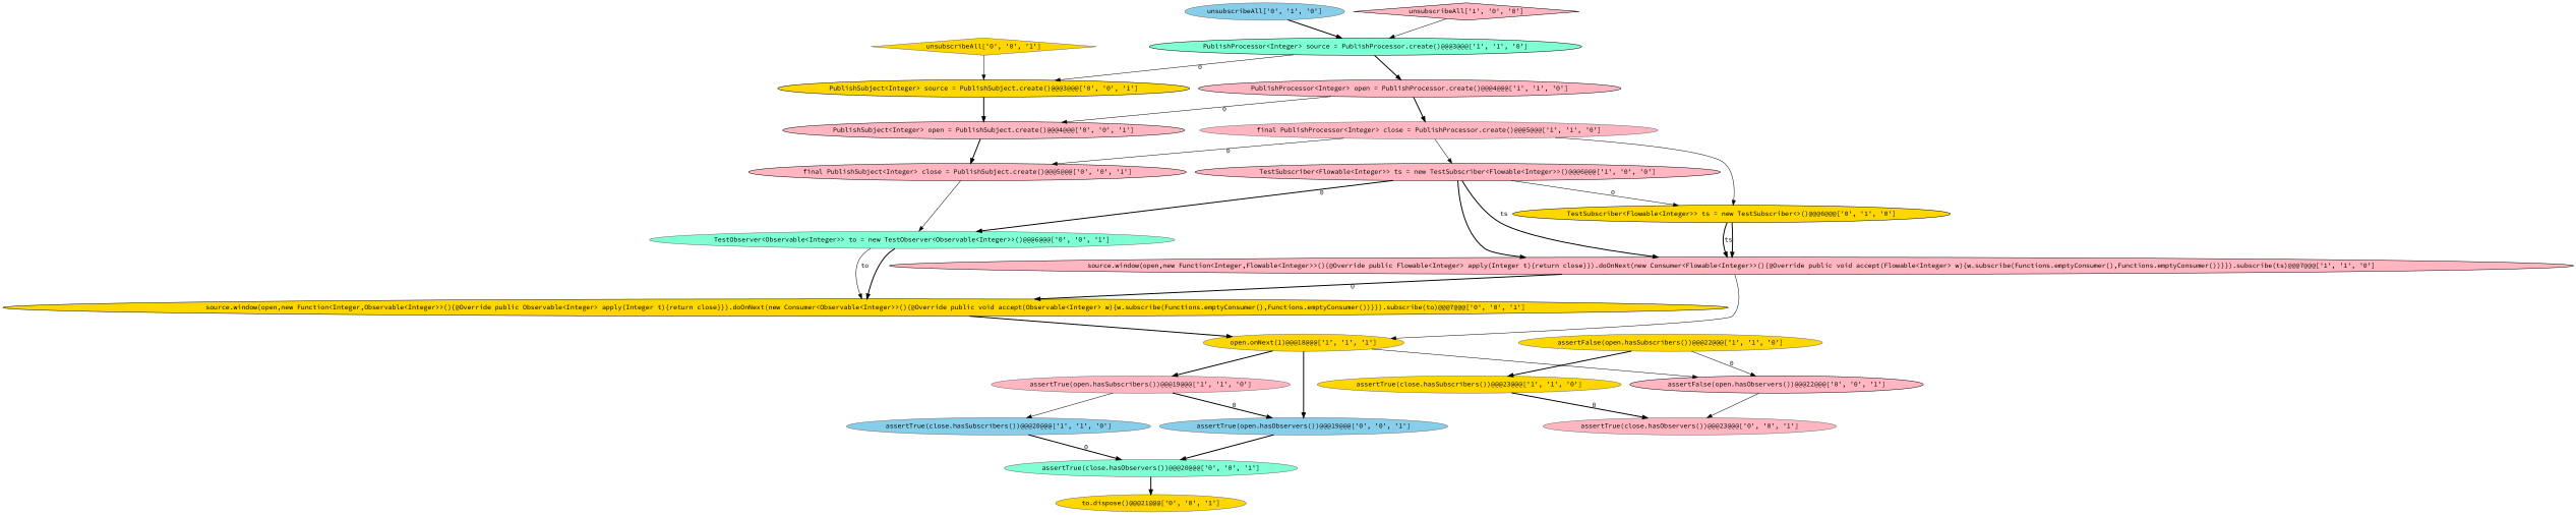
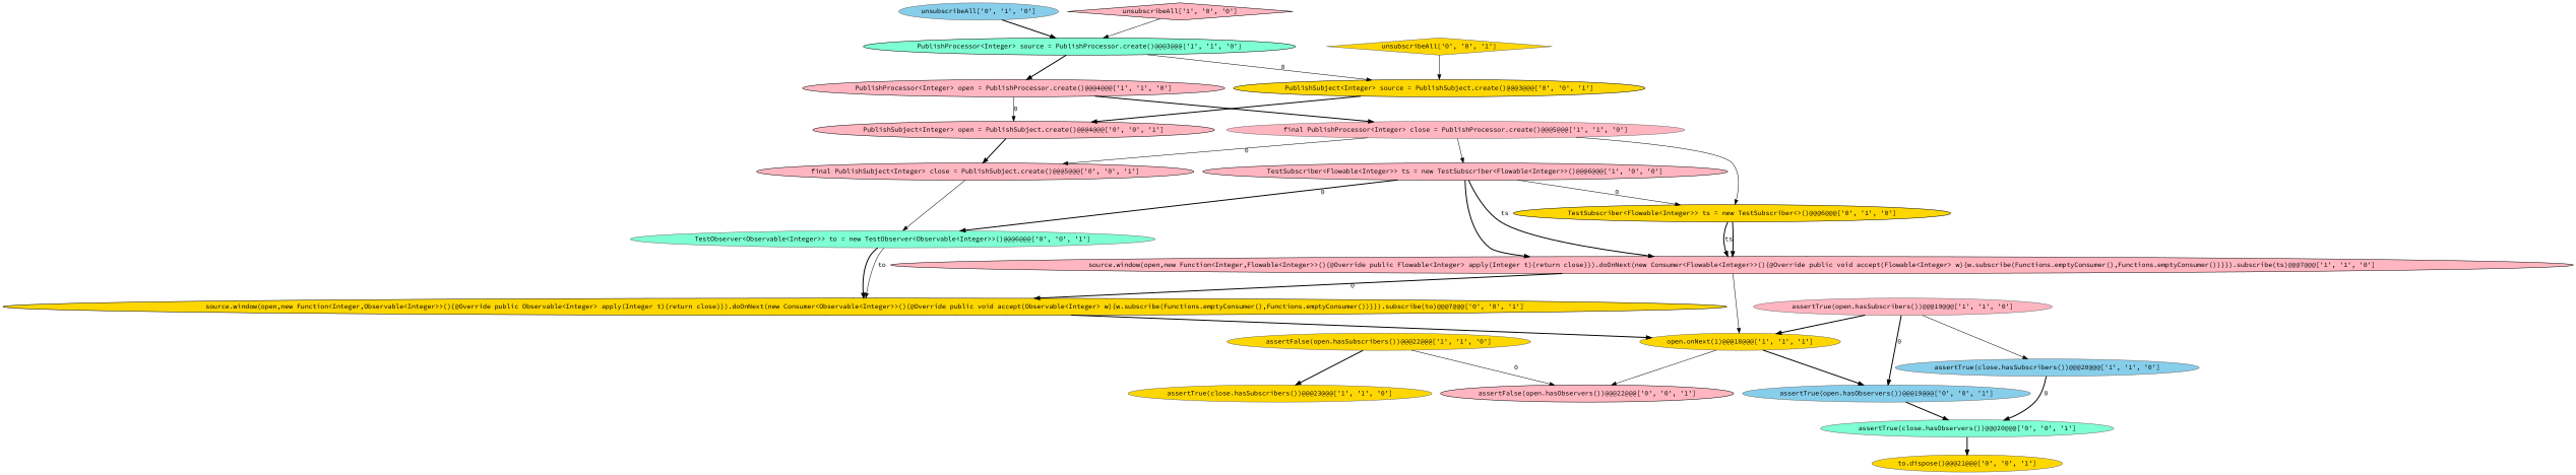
  digraph {
    fontname="Source Code Pro"
    node [color=gray40 fillcolor=lightpink fontname="Source Code Pro" shape=ellipse style=filled]
    edge [fontname="Source Code Pro" style=bold]
    n1 [fillcolor=skyblue label="assertTrue(close.hasSubscribers())@@@20@@@['1', '1', '0']"]
    n2 [fillcolor=aquamarine label="assertTrue(close.hasObservers())@@@20@@@['0', '0', '1']"]
    n3 [fillcolor=gold label="to.dispose()@@@21@@@['0', '0', '1']"]
    n4 [fillcolor=gold label="assertTrue(close.hasSubscribers())@@@23@@@['1', '1', '0']"]
-   n5 [label="assertTrue(close.hasObservers())@@@23@@@['0', '0', '1']"]
    n6 [color=black fillcolor=gold label="source.window(open,new Function<Integer,Observable<Integer>>(){@Override public Observable<Integer> apply(Integer t){return close}}).doOnNext(new Consumer<Observable<Integer>>(){@Override public void accept(Observable<Integer> w){w.subscribe(Functions.emptyConsumer(),Functions.emptyConsumer())}}).subscribe(to)@@@7@@@['0', '0', '1']"]
    n7 [fillcolor=gold label="open.onNext(1)@@@18@@@['1', '1', '1']"]
    n8 [color=black label="assertFalse(open.hasObservers())@@@22@@@['0', '0', '1']"]
    n9 [fillcolor=skyblue label="assertTrue(open.hasObservers())@@@19@@@['0', '0', '1']"]
    n10 [label="assertTrue(open.hasSubscribers())@@@19@@@['1', '1', '0']"]
    n11 [fillcolor=gold label="unsubscribeAll['0', '0', '1']" shape=diamond]
    n12 [color=black fillcolor=gold label="PublishSubject<Integer> source = PublishSubject.create()@@@3@@@['0', '0', '1']"]
    n13 [color=black label="PublishSubject<Integer> open = PublishSubject.create()@@@4@@@['0', '0', '1']"]
    n14 [color=black label="PublishProcessor<Integer> open = PublishProcessor.create()@@@4@@@['1', '1', '0']"]
    n15 [label="final PublishProcessor<Integer> close = PublishProcessor.create()@@@5@@@['1', '1', '0']"]
    n16 [color=black label="final PublishSubject<Integer> close = PublishSubject.create()@@@5@@@['0', '0', '1']"]
    n17 [color=black label="TestSubscriber<Flowable<Integer>> ts = new TestSubscriber<Flowable<Integer>>()@@@6@@@['1', '0', '0']"]
    n18 [color=black fillcolor=gold label="TestSubscriber<Flowable<Integer>> ts = new TestSubscriber<>()@@@6@@@['0', '1', '0']"]
    n19 [fillcolor=aquamarine label="TestObserver<Observable<Integer>> to = new TestObserver<Observable<Integer>>()@@@6@@@['0', '0', '1']"]
    n20 [color=black label="source.window(open,new Function<Integer,Flowable<Integer>>(){@Override public Flowable<Integer> apply(Integer t){return close}}).doOnNext(new Consumer<Flowable<Integer>>(){@Override public void accept(Flowable<Integer> w){w.subscribe(Functions.emptyConsumer(),Functions.emptyConsumer())}}).subscribe(ts)@@@7@@@['1', '1', '0']"]
    n21 [color=black fillcolor=aquamarine label="PublishProcessor<Integer> source = PublishProcessor.create()@@@3@@@['1', '1', '0']"]
    n22 [fillcolor=skyblue label="unsubscribeAll['0', '1', '0']"]
    n23 [fillcolor=gold label="assertFalse(open.hasSubscribers())@@@22@@@['1', '1', '0']"]
    n24 [color=black label="unsubscribeAll['1', '0', '0']" shape=diamond]
    n1 -> n2 [label=0]
    n2 -> n3
-   n4 -> n5 [label=0]
    n6 -> n7
    n7 -> n8 [style=solid]
    n7 -> n9
-   n7 -> n10
-   n8 -> n5 [style=solid]
+   n10 -> n7
    n9 -> n2
    n10 -> n1 [style=solid]
    n10 -> n9 [label=0]
    n11 -> n12 [style=solid]
    n12 -> n13
    n13 -> n16
    n14 -> n13 [label=0 style=solid]
    n14 -> n15
    n15 -> n16 [label=0 style=solid]
    n15 -> n17 [style=solid]
    n15 -> n18 [style=solid]
    n16 -> n19 [style=solid]
    n17 -> n18 [label=0 style=solid]
    n17 -> n19 [label=0]
    n17 -> n20
    n17 -> n20 [label=ts]
    n18 -> n20 [label=ts]
    n18 -> n20
    n19 -> n6 [label=to style=solid]
    n19 -> n6
    n20 -> n6 [label=0]
    n20 -> n7 [style=solid]
    n21 -> n12 [label=0 style=solid]
    n21 -> n14
    n22 -> n21
    n23 -> n4
    n23 -> n8 [label=0 style=solid]
    n24 -> n21 [style=solid]
  }
